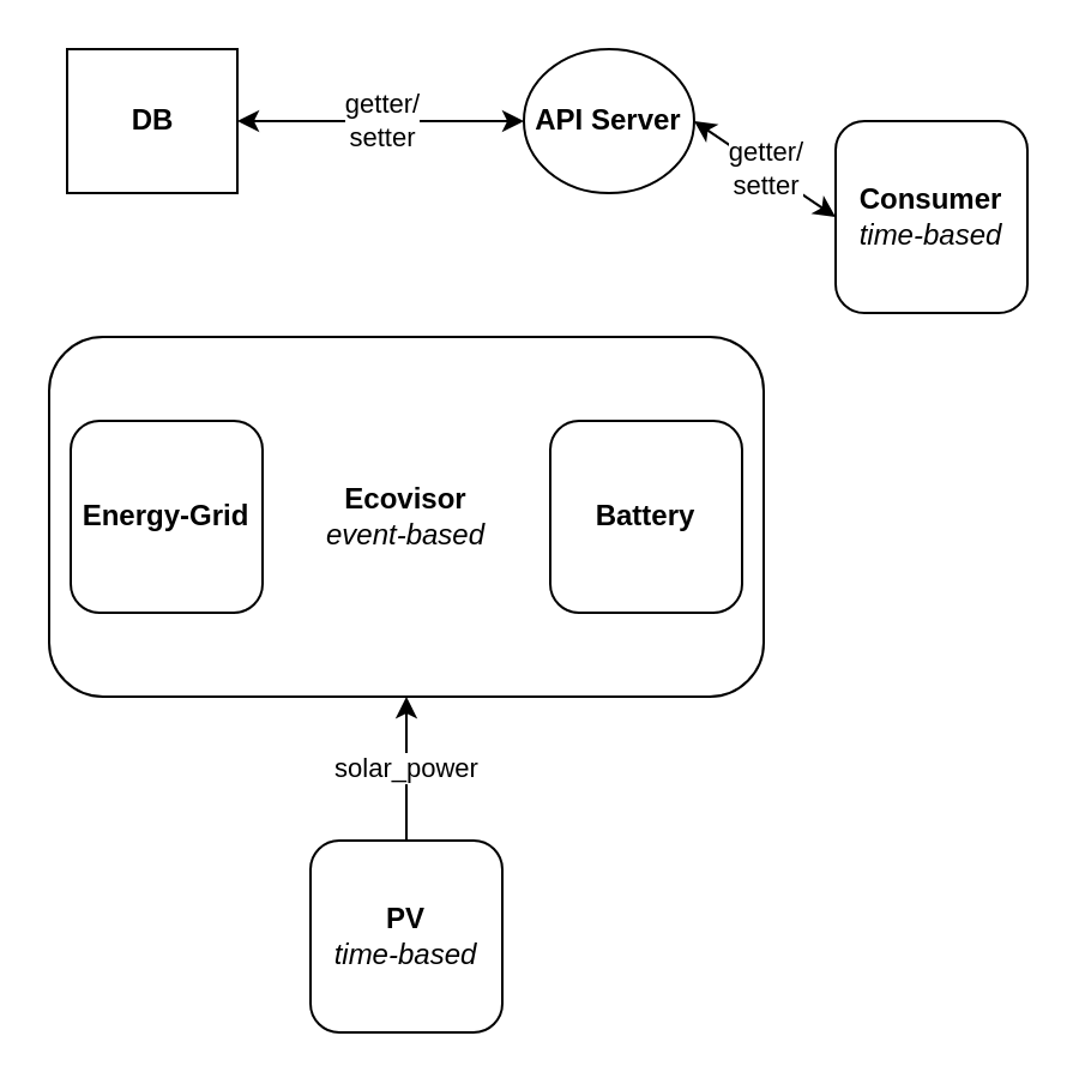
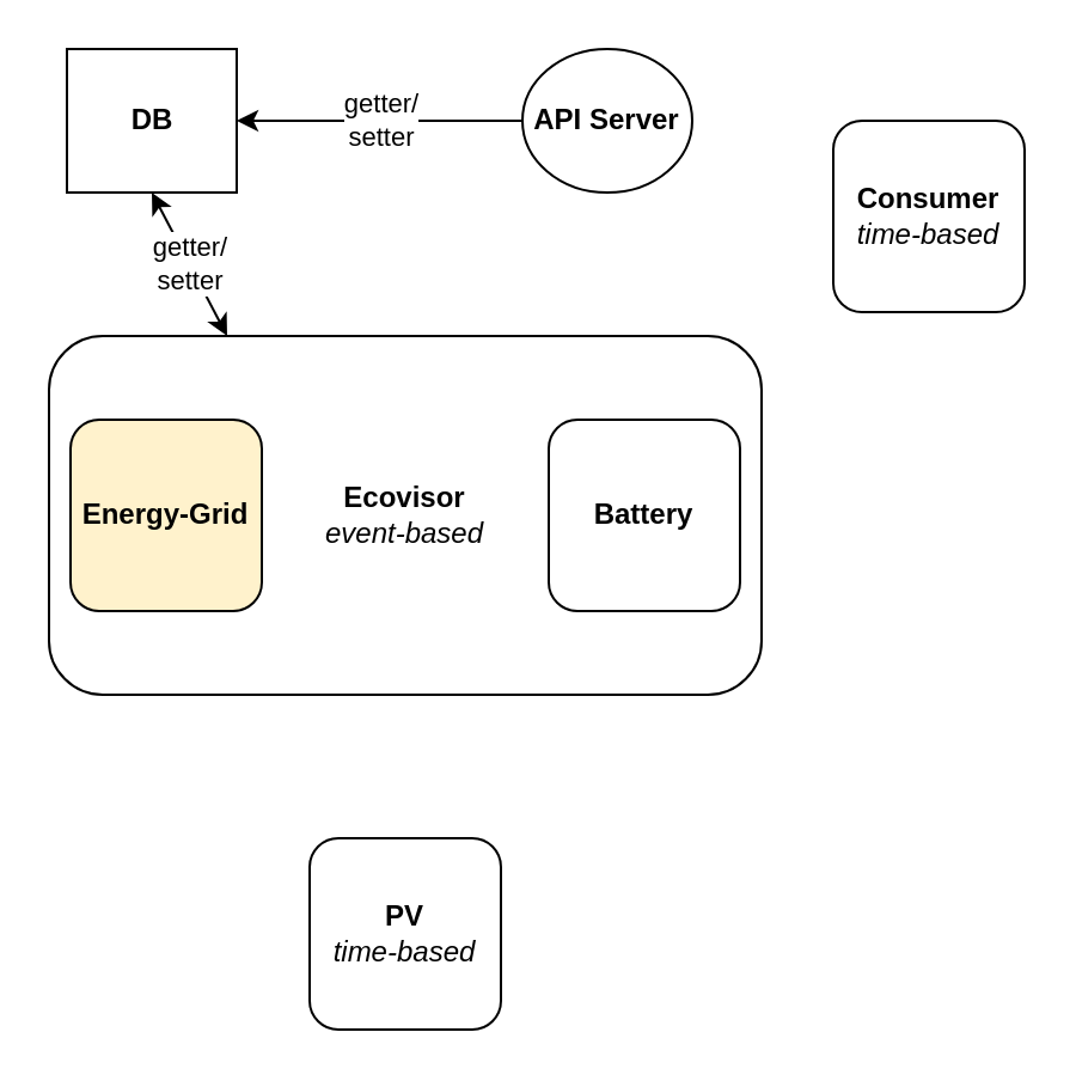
  <mxCell id="0" />
  <mxCell id="1" parent="0" />
  <mxCell id="2" value="&lt;b&gt;Ecovisor&lt;/b&gt;&lt;br&gt;&lt;i style=&quot;&quot;&gt;event-based&lt;/i&gt;" style="rounded=1;whiteSpace=wrap;html=1;align=center;verticalAlign=middle;labelPosition=center;verticalLabelPosition=middle;horizontal=1;" parent="1" vertex="1"><mxGeometry x="20" y="140" width="298" height="150" as="geometry" /></mxCell>
- <mxCell id="3" value="&lt;b&gt;Energy-Grid&lt;/b&gt;" style="rounded=1;whiteSpace=wrap;html=1;" parent="1" vertex="1"><mxGeometry x="29" y="175" width="80" height="80" as="geometry" /></mxCell>
- <mxCell id="4" value="solar_power" style="edgeStyle=orthogonalEdgeStyle;rounded=0;orthogonalLoop=1;jettySize=auto;html=1;entryX=0.5;entryY=1;entryDx=0;entryDy=0;" parent="1" source="5" target="2" edge="1"><mxGeometry relative="1" as="geometry" /></mxCell>
+ <mxCell id="3" value="&lt;b&gt;Energy-Grid&lt;/b&gt;" style="rounded=1;whiteSpace=wrap;html=1;fillColor=#fff2cc;" parent="1" vertex="1"><mxGeometry x="29" y="175" width="80" height="80" as="geometry" /></mxCell>
  <mxCell id="5" value="&lt;b&gt;PV&lt;/b&gt;&lt;br&gt;&lt;i&gt;time-based&lt;/i&gt;" style="rounded=1;whiteSpace=wrap;html=1;" parent="1" vertex="1"><mxGeometry x="129" y="350" width="80" height="80" as="geometry" /></mxCell>
  <mxCell id="6" value="&lt;b&gt;Battery&lt;/b&gt;" style="rounded=1;whiteSpace=wrap;html=1;" parent="1" vertex="1"><mxGeometry x="229" y="175" width="80" height="80" as="geometry" /></mxCell>
  <mxCell id="7" value="&lt;b&gt;DB&lt;/b&gt;" style="rounded=0;whiteSpace=wrap;html=1;" parent="1" vertex="1"><mxGeometry x="27.5" y="20" width="71" height="60" as="geometry" /></mxCell>
  <mxCell id="8" value="&lt;b&gt;API Server&lt;/b&gt;" style="ellipse;whiteSpace=wrap;html=1;" vertex="1" parent="1"><mxGeometry x="218" y="20" width="71" height="60" as="geometry" /></mxCell>
- <mxCell id="10" value="getter/&lt;br&gt;setter" style="endArrow=classic;startArrow=classic;html=1;rounded=0;entryX=0;entryY=0.5;entryDx=0;entryDy=0;exitX=1;exitY=0.5;exitDx=0;exitDy=0;" edge="1" parent="1" source="7" target="8"><mxGeometry width="50" height="50" relative="1" as="geometry"><mxPoint x="169" y="10" as="sourcePoint" /><mxPoint x="168.5" y="-50" as="targetPoint" /></mxGeometry></mxCell>
+ <mxCell id="9" value="getter/&lt;br&gt;setter" style="endArrow=classic;startArrow=classic;html=1;rounded=0;entryX=0.5;entryY=1;entryDx=0;entryDy=0;exitX=0.25;exitY=0;exitDx=0;exitDy=0;" edge="1" parent="1" source="2" target="7"><mxGeometry width="50" height="50" relative="1" as="geometry"><mxPoint x="129" y="140" as="sourcePoint" /><mxPoint x="179" y="90" as="targetPoint" /></mxGeometry></mxCell>
+ <mxCell id="10" value="getter/&lt;br&gt;setter" style="endArrow=none;startArrow=classic;html=1;rounded=0;entryX=0;entryY=0.5;entryDx=0;entryDy=0;exitX=1;exitY=0.5;exitDx=0;exitDy=0;" edge="1" parent="1" source="7" target="8"><mxGeometry width="50" height="50" relative="1" as="geometry"><mxPoint x="169" y="10" as="sourcePoint" /><mxPoint x="168.5" y="-50" as="targetPoint" /></mxGeometry></mxCell>
  <mxCell id="11" value="&lt;b&gt;Consumer&lt;/b&gt;&lt;br&gt;&lt;i&gt;time-based&lt;/i&gt;" style="rounded=1;whiteSpace=wrap;html=1;" vertex="1" parent="1"><mxGeometry x="348" y="50" width="80" height="80" as="geometry" /></mxCell>
- <mxCell id="12" value="getter/&lt;br&gt;setter" style="endArrow=classic;startArrow=classic;html=1;rounded=0;entryX=0;entryY=0.5;entryDx=0;entryDy=0;exitX=1;exitY=0.5;exitDx=0;exitDy=0;" edge="1" parent="1" source="8" target="11"><mxGeometry width="50" height="50" relative="1" as="geometry"><mxPoint x="138.5" y="60" as="sourcePoint" /><mxPoint x="228" y="60" as="targetPoint" /></mxGeometry></mxCell>
